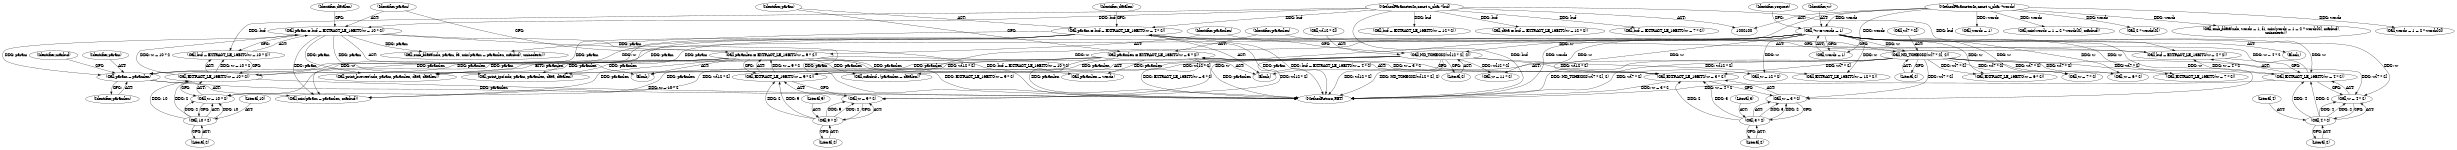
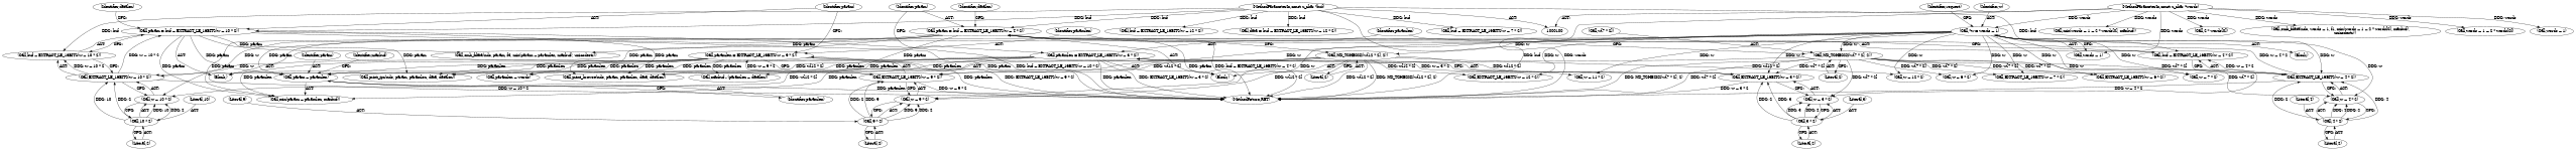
  digraph {
    n1 [label="(Call,param + paramlen)"]
    n2 [label="(Call,min(param + paramlen, maxbuf))"]
    n3 [label="(MethodReturn,RET)"]
    n4 [label="(Identifier,paramlen)"]
    n5 [label="(Call,param = buf + EXTRACT_LE_16BITS(w + 10 * 2))"]
    n6 [label="(Call,print_browse(ndo, param, paramlen, data, datalen))"]
    n7 [label="(Call,print_ipc(ndo, param, paramlen, data, datalen))"]
    n8 [label="(Call,smb_fdata(ndo, param, f3, min(param + paramlen, maxbuf), unicodestr))"]
    n9 [label="(Block,)"]
    n10 [label="(Call,buf + EXTRACT_LE_16BITS(w + 10 * 2))"]
    n11 [label="(Call,EXTRACT_LE_16BITS(w + 10 * 2))"]
    n12 [label="(MethodParameterIn,const u_char *buf)"]
    n13 [label="(Call,param = buf + EXTRACT_LE_16BITS(w + 4 * 2))"]
    n14 [label="(Call,buf + EXTRACT_LE_16BITS(w + 7 * 2))"]
    n15 [label="(Call,buf + EXTRACT_LE_16BITS(w + 12 * 2))"]
    n16 [label="(Call,data = buf + EXTRACT_LE_16BITS(w + 12 * 2))"]
    n17 [label="(Call,buf + EXTRACT_LE_16BITS(w + 4 * 2))"]
    1000100
    n19 [label="(Block,)"]
    n20 [label="(Call,EXTRACT_LE_16BITS(w + 4 * 2))"]
    n21 [label="(Call,w + 10 * 2)"]
    n22 [label="(Call,10 * 2)"]
    n23 [label="(Call,ND_TCHECK2(w[12 * 2], 2))"]
    n24 [label="(Call,EXTRACT_LE_16BITS(w + 9 * 2))"]
    n25 [label="(Call,EXTRACT_LE_16BITS(w + 12 * 2))"]
    n26 [label="(Call,w + 11 * 2)"]
    n27 [label="(Call,w + 12 * 2)"]
    n28 [label="(Call,w + 9 * 2)"]
    n29 [label="(Literal,2)"]
    n30 [label="(Call,paramlen = EXTRACT_LE_16BITS(w + 9 * 2))"]
    n31 [label="(Call,9 * 2)"]
    n32 [label="(Call,*w = words + 1)"]
    n33 [label="(Call,ND_TCHECK2(w[7 * 2], 2))"]
    n34 [label="(Call,EXTRACT_LE_16BITS(w + 3 * 2))"]
    n35 [label="(Call,w + 3 * 2)"]
    n36 [label="(Call,words + 1)"]
    n37 [label="(Call,w + 6 * 2)"]
    n38 [label="(Call,EXTRACT_LE_16BITS(w + 7 * 2))"]
    n39 [label="(Block,)"]
    n40 [label="(Call,w + 4 * 2)"]
    n41 [label="(Call,EXTRACT_LE_16BITS(w + 6 * 2))"]
    n42 [label="(Call,w + 7 * 2)"]
    n43 [label="(Literal,2)"]
    n44 [label="(Call,paramlen = EXTRACT_LE_16BITS(w + 3 * 2))"]
    n45 [label="(Call,3 * 2)"]
    n46 [label="(Call,4 * 2)"]
    n47 [label="(MethodParameterIn,const u_char *words)"]
    n48 [label="(Call,smb_fdata(ndo, words + 1, f1, min(words + 1 + 2 * words[0], maxbuf),\n        unicodestr))"]
    n49 [label="(Call,words + 1 + 2 * words[0])"]
    n50 [label="(Call,words + 1)"]
    n51 [label="(Call,min(words + 1 + 2 * words[0], maxbuf))"]
    n52 [label="(Call,2 * words[0])"]
    n53 [label="(Literal,2)"]
    n54 [label="(Literal,2)"]
    n55 [label="(Call,maxbuf - (paramlen + datalen))"]
    n56 [label="(Call,paramlen + words)"]
    n57 [label="(Literal,2)"]
    n58 [label="(Literal,2)"]
    n59 [label="(Identifier,datalen)"]
    n60 [label="(Call,w[7 * 2])"]
    n61 [label="(Identifier,param)"]
    n62 [label="(Identifier,datalen)"]
    n63 [label="(Literal,10)"]
    n64 [label="(Identifier,paramlen)"]
    n65 [label="(Identifier,w)"]
    n66 [label="(Identifier,param)"]
    n67 [label="(Identifier,maxbuf)"]
-   n68 [label="(Call,w[12 * 2])"]
    n69 [label="(Identifier,param)"]
    n70 [label="(Literal,3)"]
    n71 [label="(Literal,4)"]
    n72 [label="(Literal,9)"]
    n73 [label="(Identifier,request)"]
    n74 [label="(Identifier,paramlen)"]
    n1 -> n2 [label="AST: "]
    n1 -> n3 [label="DDG: paramlen"]
    n1 -> n4 [label="CFG: "]
    n4 -> n1 [label="AST: "]
    n5 -> n1 [label="DDG: param"]
    n5 -> n2 [label="DDG: param"]
    n5 -> n3 [label="DDG: buf + EXTRACT_LE_16BITS(w + 10 * 2)"]
    n5 -> n3 [label="DDG: param"]
    n5 -> n6 [label="DDG: param"]
    n5 -> n7 [label="DDG: param"]
    n5 -> n8 [label="DDG: param"]
    n5 -> n9 [label="AST: "]
    n5 -> n10 [label="CFG: "]
    n10 -> n5 [label="AST: "]
    n10 -> n11 [label="CFG: "]
    n11 -> n3 [label="DDG: w + 10 * 2"]
    n11 -> n5 [label="DDG: w + 10 * 2"]
    n11 -> n10 [label="AST: "]
    n11 -> n10 [label="DDG: w + 10 * 2"]
    n11 -> n21 [label="CFG: "]
    n12 -> n3 [label="DDG: buf"]
    n12 -> n5 [label="DDG: buf"]
    n12 -> n10 [label="DDG: buf"]
    n12 -> n13 [label="DDG: buf"]
    n12 -> n14 [label="DDG: buf"]
    n12 -> n15 [label="DDG: buf"]
    n12 -> n16 [label="DDG: buf"]
    n12 -> n17 [label="DDG: buf"]
    n12 -> 1000100 [label="AST: "]
    n13 -> n1 [label="DDG: param"]
    n13 -> n2 [label="DDG: param"]
    n13 -> n3 [label="DDG: buf + EXTRACT_LE_16BITS(w + 4 * 2)"]
    n13 -> n3 [label="DDG: param"]
    n13 -> n6 [label="DDG: param"]
    n13 -> n7 [label="DDG: param"]
    n13 -> n8 [label="DDG: param"]
    n13 -> n17 [label="CFG: "]
    n13 -> n19 [label="AST: "]
    n17 -> n13 [label="AST: "]
    n17 -> n20 [label="CFG: "]
    n20 -> n3 [label="DDG: w + 4 * 2"]
    n20 -> n13 [label="DDG: w + 4 * 2"]
    n20 -> n17 [label="AST: "]
    n20 -> n17 [label="DDG: w + 4 * 2"]
    n20 -> n40 [label="CFG: "]
    n21 -> n11 [label="AST: "]
    n21 -> n22 [label="CFG: "]
    n22 -> n11 [label="DDG: 10"]
    n22 -> n11 [label="DDG: 2"]
    n22 -> n21 [label="AST: "]
    n22 -> n21 [label="DDG: 10"]
    n22 -> n21 [label="DDG: 2"]
    n22 -> n53 [label="CFG: "]
    n23 -> n3 [label="DDG: w[12 * 2]"]
    n23 -> n3 [label="DDG: ND_TCHECK2(w[12 * 2], 2)"]
    n23 -> n9 [label="AST: "]
    n23 -> n11 [label="DDG: w[12 * 2]"]
    n23 -> n21 [label="DDG: w[12 * 2]"]
    n23 -> n24 [label="DDG: w[12 * 2]"]
    n23 -> n25 [label="DDG: w[12 * 2]"]
    n23 -> n26 [label="DDG: w[12 * 2]"]
    n23 -> n27 [label="DDG: w[12 * 2]"]
    n23 -> n28 [label="DDG: w[12 * 2]"]
    n23 -> n29 [label="CFG: "]
+   n24 -> n3 [label="DDG: w + 9 * 2"]
    n24 -> n28 [label="CFG: "]
    n24 -> n30 [label="AST: "]
    n24 -> n30 [label="DDG: w + 9 * 2"]
    n28 -> n24 [label="AST: "]
    n28 -> n31 [label="CFG: "]
    n29 -> n23 [label="AST: "]
    n30 -> n1 [label="DDG: paramlen"]
    n30 -> n2 [label="DDG: paramlen"]
    n30 -> n3 [label="DDG: EXTRACT_LE_16BITS(w + 9 * 2)"]
    n30 -> n3 [label="DDG: paramlen"]
-   n30 -> n6 [label="BITS: paramlen"]
+   n30 -> n6 [label="DDG: paramlen"]
    n30 -> n7 [label="DDG: paramlen"]
    n30 -> n9 [label="AST: "]
    n30 -> n24 [label="CFG: "]
    n30 -> n55 [label="DDG: paramlen"]
    n30 -> n56 [label="DDG: paramlen"]
    n31 -> n24 [label="DDG: 9"]
    n31 -> n24 [label="DDG: 2"]
    n31 -> n28 [label="AST: "]
    n31 -> n28 [label="DDG: 9"]
    n31 -> n28 [label="DDG: 2"]
    n31 -> n58 [label="CFG: "]
    n32 -> n11 [label="DDG: w"]
    n32 -> n20 [label="DDG: w"]
    n32 -> n21 [label="DDG: w"]
    n32 -> n23 [label="DDG: w"]
    n32 -> n24 [label="DDG: w"]
    n32 -> n25 [label="DDG: w"]
    n32 -> n26 [label="DDG: w"]
    n32 -> n27 [label="DDG: w"]
    n32 -> n28 [label="DDG: w"]
    n32 -> n33 [label="DDG: w"]
    n32 -> n34 [label="DDG: w"]
    n32 -> n35 [label="DDG: w"]
    n32 -> n36 [label="CFG: "]
    n32 -> n37 [label="DDG: w"]
    n32 -> n38 [label="DDG: w"]
    n32 -> n39 [label="AST: "]
    n32 -> n40 [label="DDG: w"]
    n32 -> n41 [label="DDG: w"]
    n32 -> n42 [label="DDG: w"]
    n33 -> n3 [label="DDG: ND_TCHECK2(w[7 * 2], 2)"]
    n33 -> n3 [label="DDG: w[7 * 2]"]
    n33 -> n19 [label="AST: "]
    n33 -> n20 [label="DDG: w[7 * 2]"]
    n33 -> n34 [label="DDG: w[7 * 2]"]
    n33 -> n35 [label="DDG: w[7 * 2]"]
    n33 -> n37 [label="DDG: w[7 * 2]"]
    n33 -> n38 [label="DDG: w[7 * 2]"]
    n33 -> n40 [label="DDG: w[7 * 2]"]
    n33 -> n41 [label="DDG: w[7 * 2]"]
    n33 -> n42 [label="DDG: w[7 * 2]"]
    n33 -> n43 [label="CFG: "]
    n34 -> n3 [label="DDG: w + 3 * 2"]
    n34 -> n35 [label="CFG: "]
    n34 -> n44 [label="AST: "]
    n34 -> n44 [label="DDG: w + 3 * 2"]
    n35 -> n34 [label="AST: "]
    n35 -> n45 [label="CFG: "]
    n36 -> n32 [label="AST: "]
    n40 -> n20 [label="AST: "]
    n40 -> n46 [label="CFG: "]
    n43 -> n33 [label="AST: "]
    n44 -> n1 [label="DDG: paramlen"]
    n44 -> n2 [label="DDG: paramlen"]
    n44 -> n3 [label="DDG: paramlen"]
    n44 -> n3 [label="DDG: EXTRACT_LE_16BITS(w + 3 * 2)"]
    n44 -> n6 [label="DDG: paramlen"]
    n44 -> n7 [label="DDG: paramlen"]
    n44 -> n19 [label="AST: "]
    n44 -> n34 [label="CFG: "]
    n44 -> n55 [label="DDG: paramlen"]
    n44 -> n56 [label="DDG: paramlen"]
    n45 -> n34 [label="DDG: 3"]
    n45 -> n34 [label="DDG: 2"]
    n45 -> n35 [label="AST: "]
    n45 -> n35 [label="DDG: 3"]
    n45 -> n35 [label="DDG: 2"]
    n45 -> n57 [label="CFG: "]
    n46 -> n20 [label="DDG: 4"]
    n46 -> n20 [label="DDG: 2"]
    n46 -> n40 [label="AST: "]
    n46 -> n40 [label="DDG: 4"]
    n46 -> n40 [label="DDG: 2"]
    n46 -> n54 [label="CFG: "]
    n47 -> n3 [label="DDG: words"]
    n47 -> 1000100 [label="AST: "]
    n47 -> n32 [label="DDG: words"]
    n47 -> n36 [label="DDG: words"]
    n47 -> n48 [label="DDG: words"]
    n47 -> n49 [label="DDG: words"]
    n47 -> n50 [label="DDG: words"]
    n47 -> n51 [label="DDG: words"]
    n47 -> n52 [label="DDG: words"]
    n53 -> n22 [label="AST: "]
    n54 -> n46 [label="AST: "]
    n57 -> n45 [label="AST: "]
    n58 -> n31 [label="AST: "]
    n59 -> n13 [label="CFG: "]
    n60 -> n33 [label="AST: "]
    n61 -> n1 [label="AST: "]
    n62 -> n5 [label="CFG: "]
    n63 -> n22 [label="AST: "]
    n64 -> n33 [label="CFG: "]
    n64 -> n44 [label="AST: "]
    n65 -> n32 [label="AST: "]
    n66 -> n5 [label="AST: "]
    n66 -> n30 [label="CFG: "]
    n67 -> n1 [label="CFG: "]
-   n68 -> n23 [label="AST: "]
    n69 -> n13 [label="AST: "]
    n69 -> n44 [label="CFG: "]
    n70 -> n45 [label="AST: "]
    n71 -> n46 [label="AST: "]
    n72 -> n31 [label="AST: "]
    n73 -> n32 [label="CFG: "]
    n74 -> n23 [label="CFG: "]
    n74 -> n30 [label="AST: "]
  }
